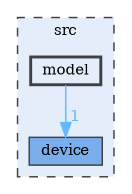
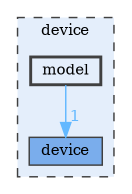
  digraph {
    compound=true
    fontname="DejaVu Serif"
    node [color=grey25 fontname="DejaVu Serif" fontsize=10 shape=box]
    n1 [fillcolor="#7aadec" height=0.2 label=device style=filled width=0.4]
    n2 [fillcolor="#e4eefb" height=0.2 label=model style="filled,bold" width=0.4]
    subgraph cluster_1 {
      bgcolor="#e4eefb"
      fontsize=10
-     label=src
+     label=device
      pencolor=grey25
      style="filled,dashed"
      n1
      n2
    }
    n2 -> n1 [color=steelblue1 fontcolor=steelblue1 fontname="DejaVu Serif" fontsize=10 headlabel=1 labeldistance=1.5 labelfontname=Helvetica labelfontsize=10]
  }
